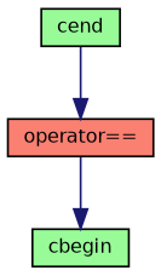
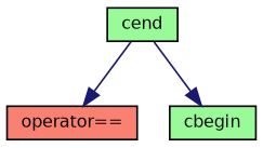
  digraph {
    rankdir=TB
    node [color=black fillcolor=palegreen fontname=Helvetica fontsize=10 shape=record style=filled]
    edge [color=midnightblue fontname=Helvetica fontsize=10 labelfontname=Helvetica labelfontsize=10 style=solid]
    n1 [fillcolor=salmon fontcolor=black height=0.2 label="operator==" width=0.4]
    n2 [height=0.2 label=cbegin width=0.4]
    n3 [height=0.2 label=cend width=0.4]
-   n1 -> n2
+   n3 -> n2
    n3 -> n1
  }
